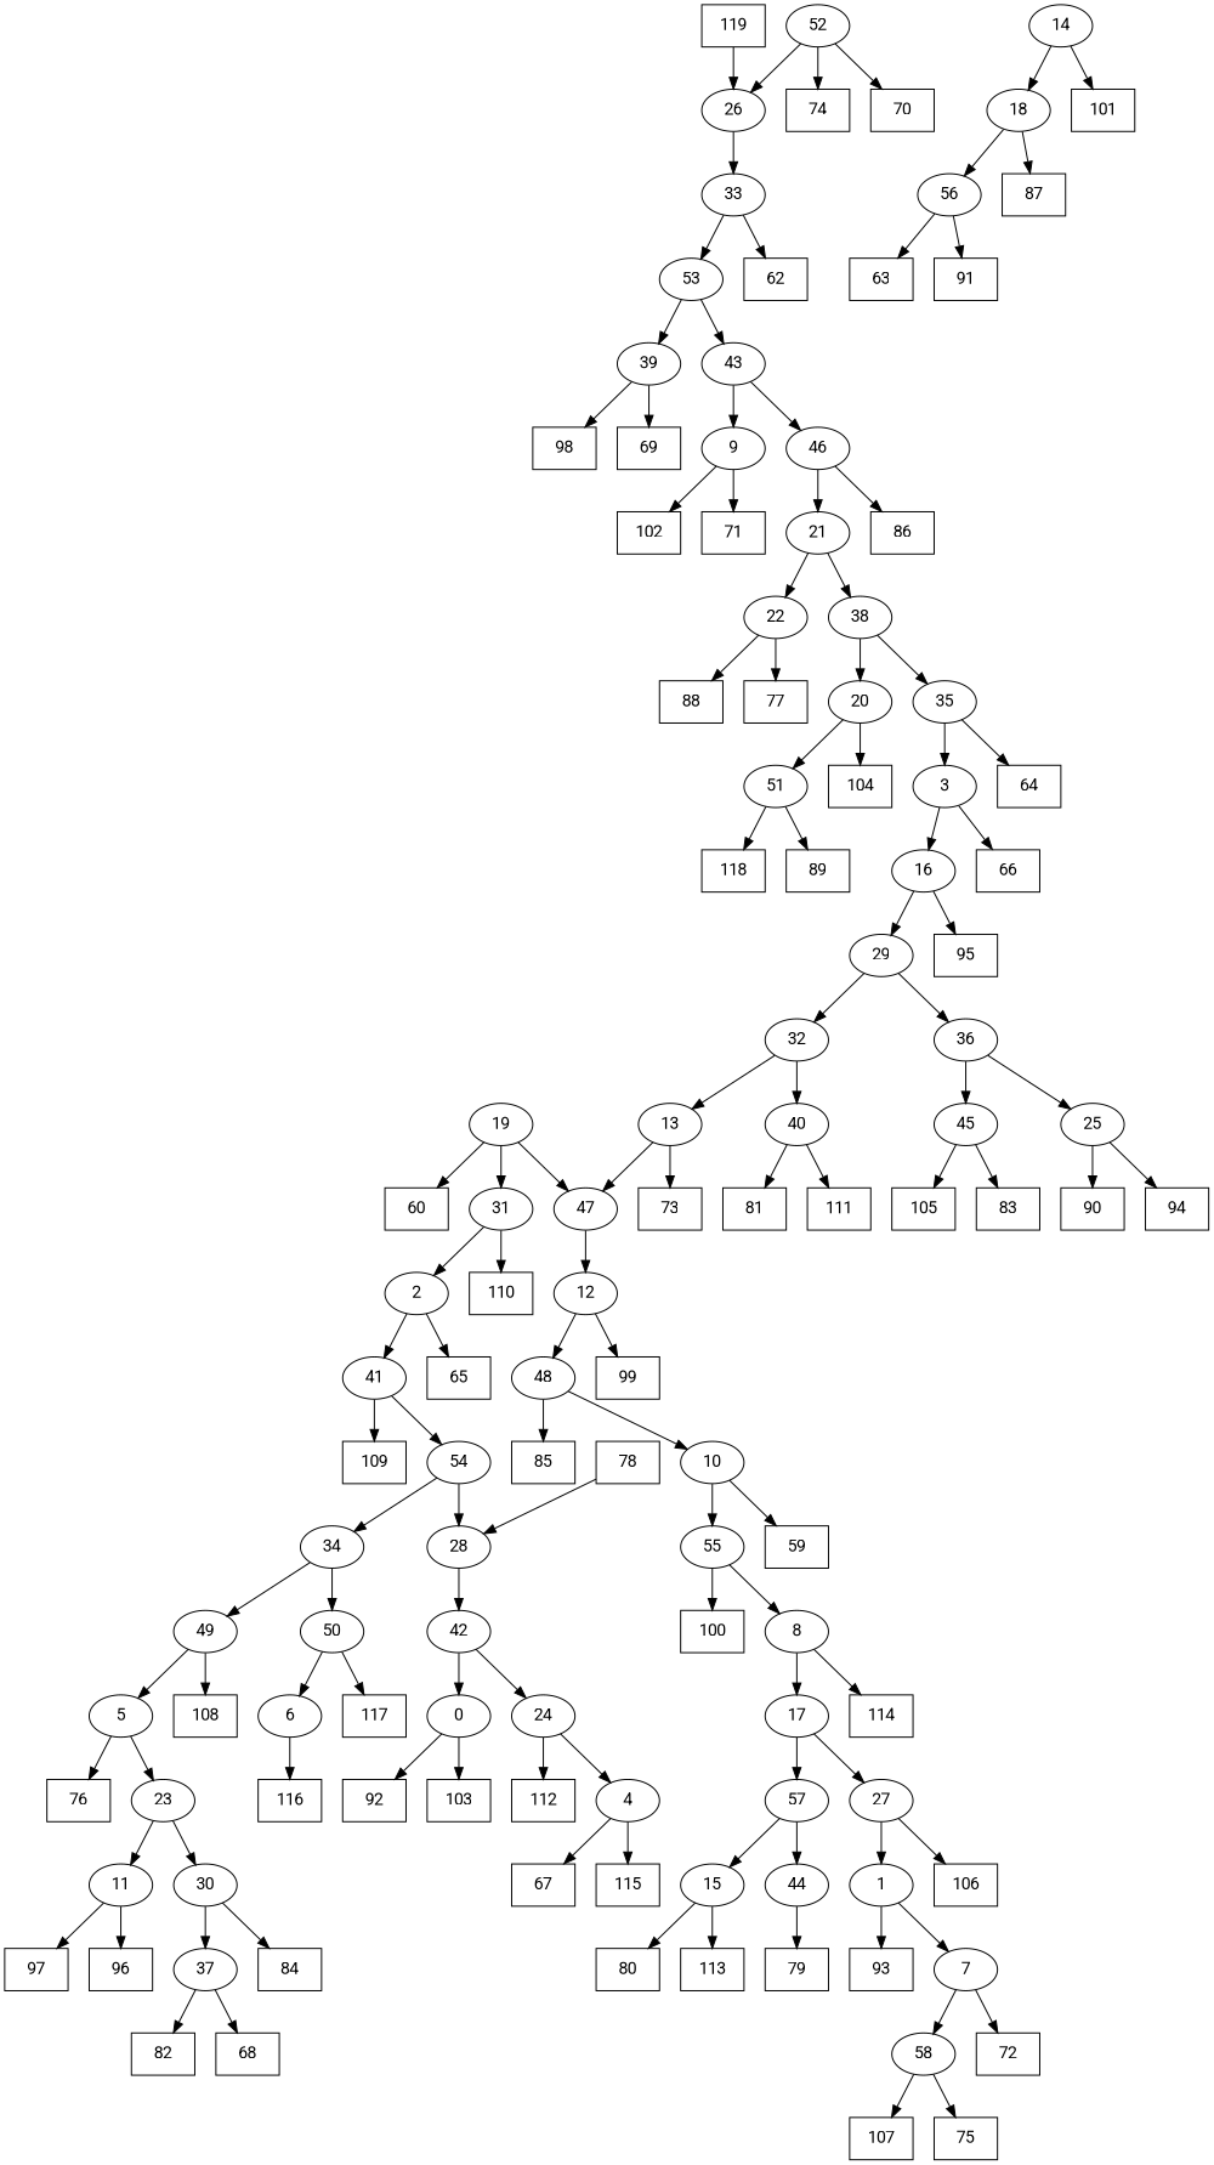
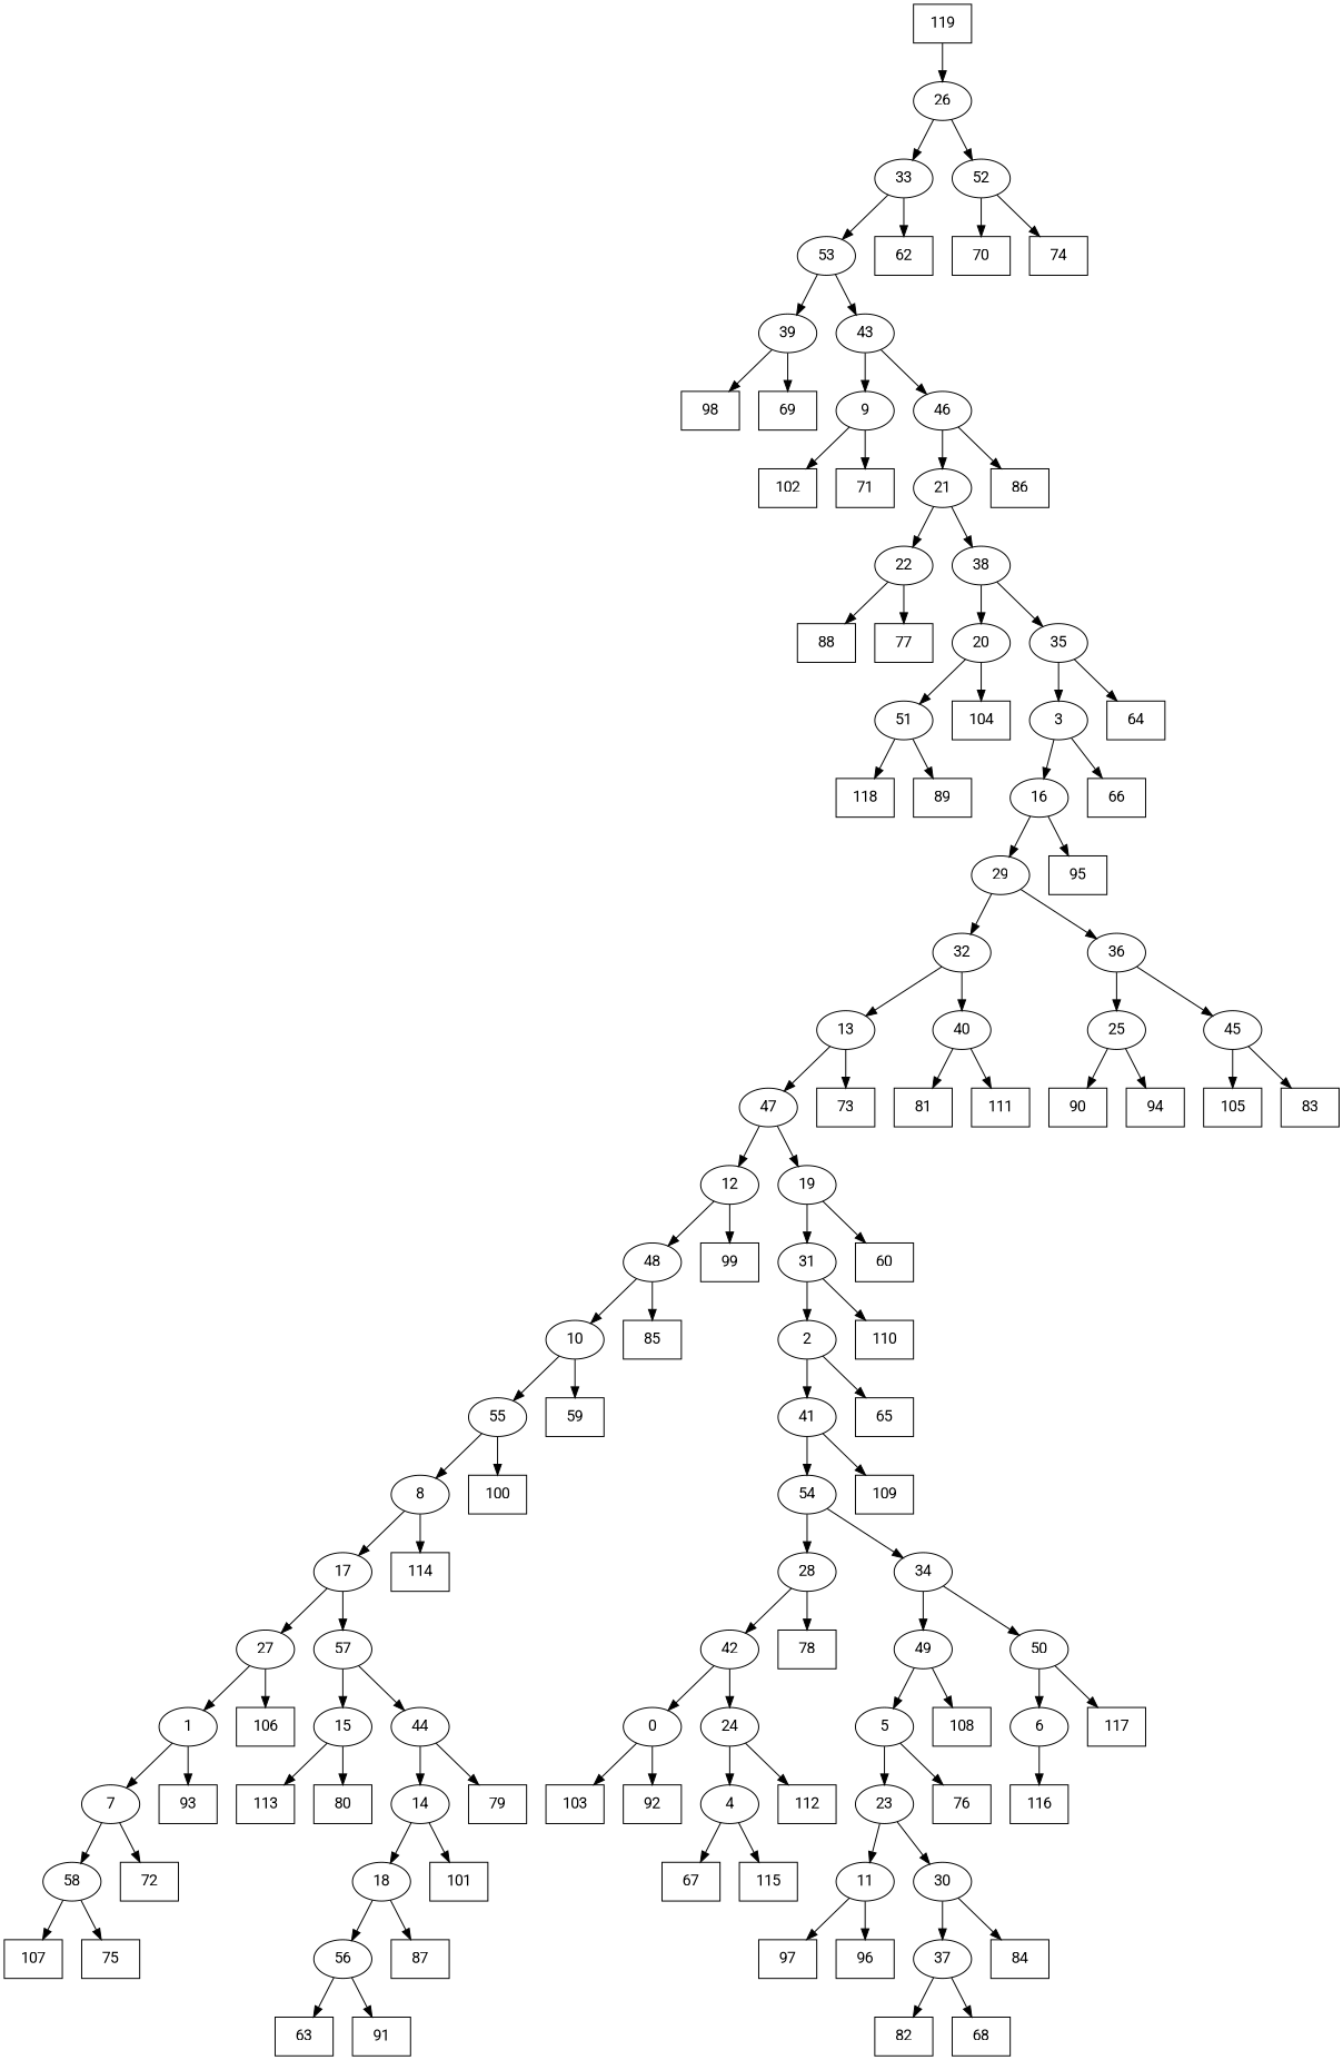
  digraph {
    fontname=Roboto
    node [fontname=Roboto shape=box]
    edge [fontname=Roboto]
    n1 [label=0 shape=""]
    n2 [label=103]
    n3 [label=92]
    n4 [label=1 shape=""]
    n5 [label=7 shape=""]
    n6 [label=93]
    n7 [label=58 shape=""]
    n8 [label=72]
    n9 [label=2 shape=""]
    n10 [label=41 shape=""]
    n11 [label=65]
    n12 [label=54 shape=""]
    n13 [label=109]
    n14 [label=3 shape=""]
    n15 [label=16 shape=""]
    n16 [label=66]
    n17 [label=29 shape=""]
    n18 [label=95]
    n19 [label=4 shape=""]
    n20 [label=67]
    n21 [label=115]
    n22 [label=5 shape=""]
    n23 [label=23 shape=""]
    n24 [label=76]
    n25 [label=11 shape=""]
    n26 [label=30 shape=""]
    n27 [label=6 shape=""]
    n28 [label=116]
    n29 [label=107]
    n30 [label=75]
    n31 [label=8 shape=""]
    n32 [label=17 shape=""]
    n33 [label=114]
    n34 [label=27 shape=""]
    n35 [label=57 shape=""]
    n36 [label=9 shape=""]
    n37 [label=102]
    n38 [label=71]
    n39 [label=10 shape=""]
    n40 [label=55 shape=""]
    n41 [label=59]
    n42 [label=100]
    n43 [label=97]
    n44 [label=96]
    n45 [label=12 shape=""]
    n46 [label=48 shape=""]
    n47 [label=99]
    n48 [label=85]
    n49 [label=13 shape=""]
    n50 [label=47 shape=""]
    n51 [label=73]
    n52 [label=19 shape=""]
    n53 [label=14 shape=""]
    n54 [label=18 shape=""]
    n55 [label=101]
    n56 [label=56 shape=""]
    n57 [label=87]
    n58 [label=15 shape=""]
    n59 [label=113]
    n60 [label=80]
    n61 [label=32 shape=""]
    n62 [label=36 shape=""]
    n63 [label=106]
    n64 [label=44 shape=""]
    n65 [label=63]
    n66 [label=91]
    n67 [label=31 shape=""]
    n68 [label=60]
    n69 [label=110]
    n70 [label=20 shape=""]
    n71 [label=51 shape=""]
    n72 [label=104]
    n73 [label=118]
    n74 [label=89]
    n75 [label=21 shape=""]
    n76 [label=22 shape=""]
    n77 [label=38 shape=""]
    n78 [label=88]
    n79 [label=77]
    n80 [label=35 shape=""]
    n81 [label=37 shape=""]
    n82 [label=84]
    n83 [label=24 shape=""]
    n84 [label=112]
    n85 [label=25 shape=""]
    n86 [label=90]
    n87 [label=94]
    n88 [label=26 shape=""]
    n89 [label=33 shape=""]
    n90 [label=52 shape=""]
    n91 [label=53 shape=""]
    n92 [label=62]
    n93 [label=70]
    n94 [label=74]
    n95 [label=28 shape=""]
    n96 [label=42 shape=""]
    n97 [label=78]
    n98 [label=40 shape=""]
    n99 [label=45 shape=""]
    n100 [label=82]
    n101 [label=68]
    n102 [label=81]
    n103 [label=111]
    n104 [label=39 shape=""]
    n105 [label=43 shape=""]
    n106 [label=34 shape=""]
    n107 [label=49 shape=""]
    n108 [label=50 shape=""]
    n109 [label=108]
    n110 [label=117]
    n111 [label=64]
    n112 [label=105]
    n113 [label=83]
    n114 [label=98]
    n115 [label=69]
    n116 [label=46 shape=""]
    n117 [label=86]
    n118 [label=79]
    n119 [label=119]
    n1 -> n2
    n1 -> n3
    n4 -> n5
    n4 -> n6
    n5 -> n7
    n5 -> n8
    n7 -> n29
    n7 -> n30
    n9 -> n10
    n9 -> n11
    n10 -> n12
    n10 -> n13
    n12 -> n95
    n12 -> n106
    n14 -> n15
    n14 -> n16
    n15 -> n17
    n15 -> n18
    n17 -> n61
    n17 -> n62
    n19 -> n20
    n19 -> n21
    n22 -> n23
    n22 -> n24
    n23 -> n25
    n23 -> n26
    n25 -> n43
    n25 -> n44
    n26 -> n81
    n26 -> n82
    n27 -> n28
    n31 -> n32
    n31 -> n33
    n32 -> n34
    n32 -> n35
    n34 -> n4
    n34 -> n63
    n35 -> n58
    n35 -> n64
    n36 -> n37
    n36 -> n38
    n39 -> n40
    n39 -> n41
    n40 -> n31
    n40 -> n42
    n45 -> n46
    n45 -> n47
    n46 -> n39
    n46 -> n48
    n49 -> n50
    n49 -> n51
    n50 -> n45
-   n52 -> n50
+   n50 -> n52
    n52 -> n67
    n52 -> n68
    n53 -> n54
    n53 -> n55
    n54 -> n56
    n54 -> n57
    n56 -> n65
    n56 -> n66
    n58 -> n59
    n58 -> n60
    n61 -> n49
    n61 -> n98
    n62 -> n85
    n62 -> n99
+   n64 -> n53
    n64 -> n118
    n67 -> n9
    n67 -> n69
    n70 -> n71
    n70 -> n72
    n71 -> n73
    n71 -> n74
    n75 -> n76
    n75 -> n77
    n76 -> n78
    n76 -> n79
    n77 -> n70
    n77 -> n80
    n80 -> n14
    n80 -> n111
    n81 -> n100
    n81 -> n101
    n83 -> n19
    n83 -> n84
    n85 -> n86
    n85 -> n87
    n88 -> n89
-   n90 -> n88
+   n88 -> n90
    n89 -> n91
    n89 -> n92
    n90 -> n93
    n90 -> n94
    n91 -> n104
    n91 -> n105
    n95 -> n96
-   n97 -> n95
+   n95 -> n97
    n96 -> n1
    n96 -> n83
    n98 -> n102
    n98 -> n103
    n99 -> n112
    n99 -> n113
    n104 -> n114
    n104 -> n115
    n105 -> n36
    n105 -> n116
    n106 -> n107
    n106 -> n108
    n107 -> n22
    n107 -> n109
    n108 -> n27
    n108 -> n110
    n116 -> n75
    n116 -> n117
    n119 -> n88
  }
